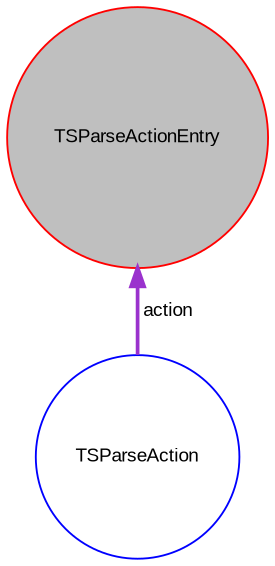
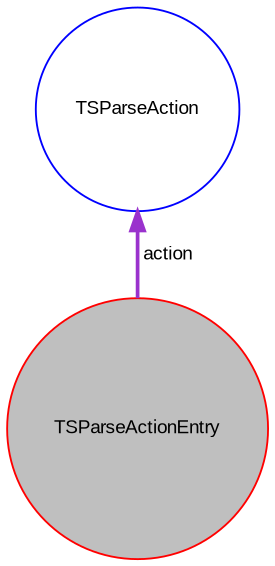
  digraph {
    fontname="Liberation Sans"
    node [fontname="Liberation Sans" fontsize=10 shape=circle style=filled]
    n1 [color=red fillcolor=grey75 fontcolor=black height=0.2 label=TSParseActionEntry width=0.4]
    n2 [color=blue fillcolor=white height=0.2 label=TSParseAction width=0.4]
-   n1 -> n2 [color=darkorchid3 dir=back fontname="Liberation Sans" fontsize=10 label=" action" labelfontname=Helvetica labelfontsize=10 style=bold]
+   n2 -> n1 [color=darkorchid3 dir=back fontname="Liberation Sans" fontsize=10 label=" action" labelfontname=Helvetica labelfontsize=10 style=bold]
  }
